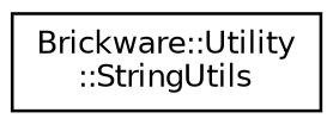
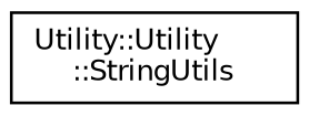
  digraph {
    rankdir=LR
-   n1 [color=black fillcolor=white fontname=Helvetica fontsize=10 height=0.2 label="Brickware::Utility\l::StringUtils" shape=record style=filled width=0.4]
+   n1 [color=black fillcolor=white fontname=Helvetica fontsize=10 height=0.2 label="Utility::Utility\l::StringUtils" shape=record style=filled width=0.4]
  }
